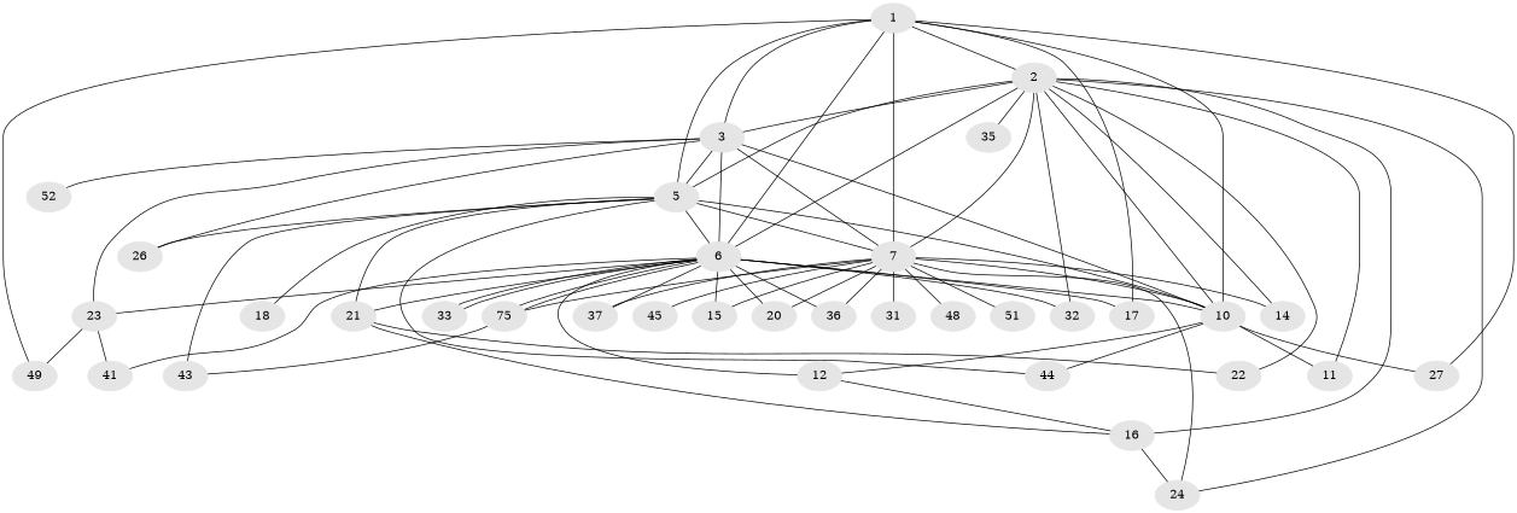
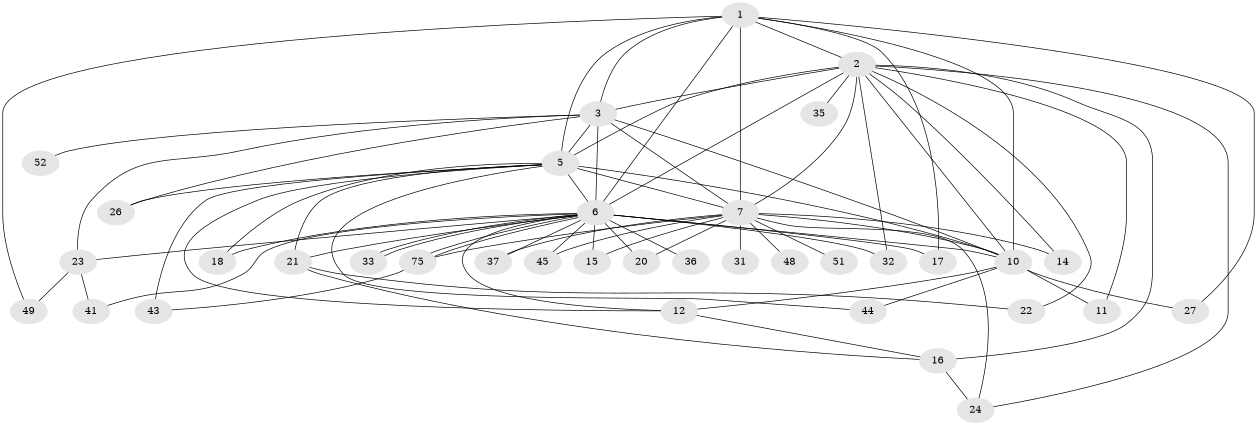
  graph {
    fontname="DejaVu Serif"
    node [color=gray90 fontname="DejaVu Serif" style=filled]
    edge [fontname="DejaVu Serif"]
    1 [super="+13"]
    2 [super="+19"]
    3 [super="+5"]
    n4 [label=5 super="+30"]
    6 [super="+9"]
    7 [super="+8"]
    10 [super="+28"]
    17
    27
    49
    11
    14
    16 [super="+38"]
    22
    24 [super="+42"]
    32
    35
    23 [super="+39"]
    26
    n20 [label=52]
    12
    18 [super="+34"]
    21 [super="+29"]
    43 [super="+46"]
    44
    15
    20
    n28 [label=75 super="+40"]
    33
    36 [super="+47"]
    37
    41
    45
    31
    48
    51
    1 -- 2
    1 -- 3 [weight=2]
    1 -- n4
    1 -- 6 [weight=2]
    1 -- 7 [weight=2]
    1 -- 10 [weight=2]
    1 -- 17
    1 -- 27
    1 -- 49
    2 -- 3 [weight=2]
    2 -- n4
    2 -- 6 [weight=2]
    2 -- 7 [weight=3]
    2 -- 10
    2 -- 11
    2 -- 14
    2 -- 16 [weight=2]
    2 -- 22
    2 -- 24
    2 -- 32
    2 -- 35
    3 -- n4 [weight=2]
    3 -- 6 [weight=4]
    3 -- 7 [weight=4]
    3 -- 10 [weight=2]
    3 -- 23 [weight=2]
    3 -- 26
    3 -- n20
    n4 -- 6 [weight=2]
    n4 -- 7 [weight=2]
    n4 -- 10
    n4 -- 26
+   n4 -- 12
    n4 -- 18 [weight=2]
    n4 -- 21
    n4 -- 43 [weight=2]
    n4 -- 44
    6 -- 10 [weight=2]
    6 -- 17
    6 -- 32
    6 -- 23
    6 -- 12
+   6 -- 18
    6 -- 21 [weight=2]
    6 -- 15
    6 -- 20
    6 -- n28
    6 -- n28
    6 -- 33
    6 -- 33
    6 -- 36 [weight=2]
    6 -- 37
    6 -- 41
+   6 -- 45
    7 -- 10 [weight=2]
    7 -- 14
    7 -- 24
    7 -- 15
    7 -- 20
    7 -- n28
-   7 -- 36
    7 -- 37
    7 -- 45
    7 -- 31 [weight=2]
    7 -- 48 [weight=2]
    7 -- 51 [weight=2]
    10 -- 27
    10 -- 11
    10 -- 12
    10 -- 44
    16 -- 24
    23 -- 49
    23 -- 41
    12 -- 16
    21 -- 16
    21 -- 22
    n28 -- 43
  }
